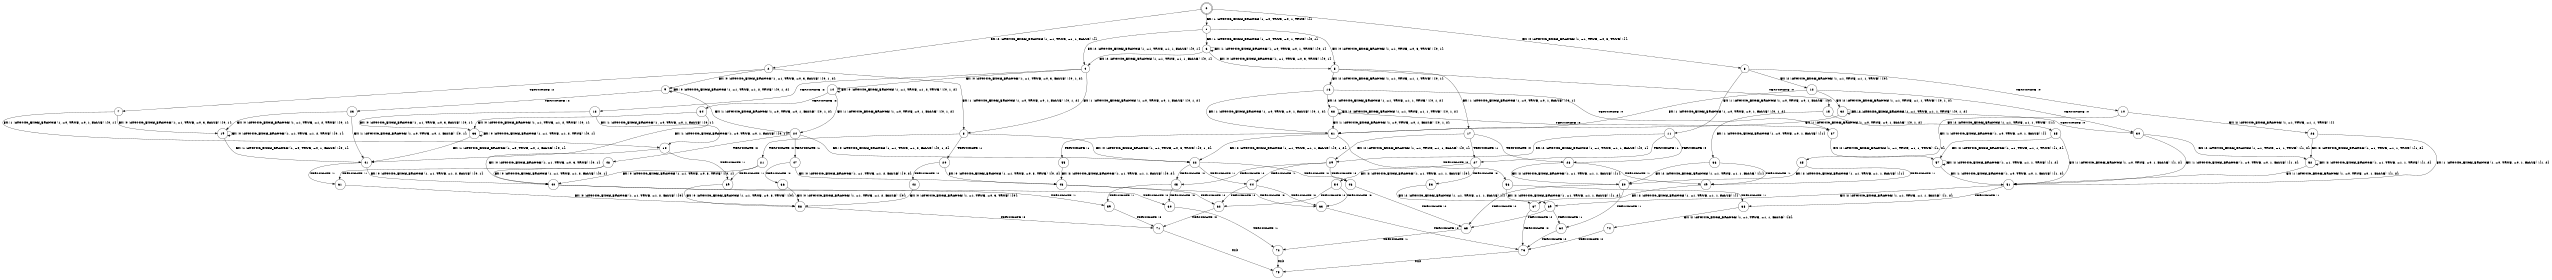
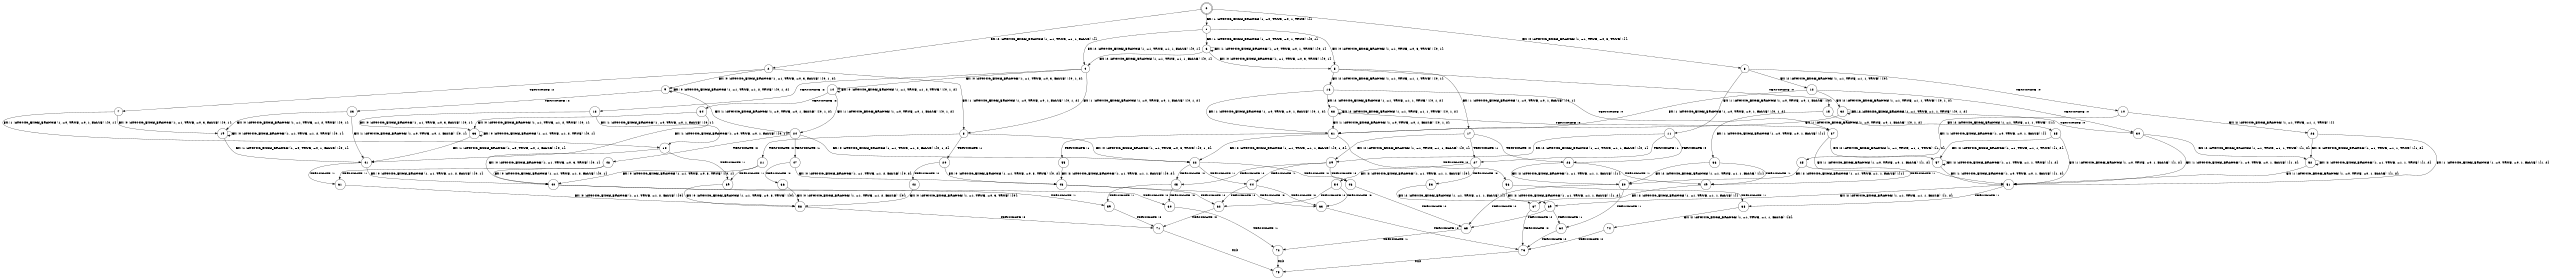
  digraph {
    node [shape=circle]
    0 [peripheries=2]
    1
    2
    3
    4
    5
    6
    7
    8
    9
    10
    11
    12
    13
    14
    15
    16
    17
    18
    19
    20
    21
    22
    23
    24
    25
    26
    27
    28
    29
    30
    31
    32
    33
    34
    35
    36
    37
    38
    39
    40
    41
    42
    43
    44
    45
    46
    47
    48
    49
    50
    51
    52
    53
    54
    55
    56
    57
    58
    59
    60
    61
    62
    63
    65
    66
    67
    64
    68
    69
    71
    72
    73
    74
    75
    0 -> 1 [label="EX !1 !ATOMIC_EXCH_BRANCH (1, +0, TRUE, +0, 1, TRUE) !{}"]
    0 -> 2 [label="EX !2 !ATOMIC_EXCH_BRANCH (1, +1, TRUE, +1, 1, FALSE) !{}"]
    0 -> 3 [label="EX !0 !ATOMIC_EXCH_BRANCH (1, +1, TRUE, +0, 3, TRUE) !{}"]
    1 -> 4 [label="EX !2 !ATOMIC_EXCH_BRANCH (1, +1, TRUE, +1, 1, FALSE) !{0, 1}"]
    1 -> 5 [label="EX !0 !ATOMIC_EXCH_BRANCH (1, +1, TRUE, +0, 3, TRUE) !{0, 1}"]
    1 -> 6 [label="EX !1 !ATOMIC_EXCH_BRANCH (1, +0, TRUE, +0, 1, TRUE) !{0, 1}"]
    2 -> 7 [label="TERMINATE !2"]
    2 -> 8 [label="EX !1 !ATOMIC_EXCH_BRANCH (1, +0, TRUE, +0, 1, FALSE) !{0, 1, 2}"]
    2 -> 9 [label="EX !0 !ATOMIC_EXCH_BRANCH (1, +1, TRUE, +0, 3, FALSE) !{0, 1, 2}"]
    3 -> 10 [label="TERMINATE !0"]
    3 -> 11 [label="EX !1 !ATOMIC_EXCH_BRANCH (1, +0, TRUE, +0, 1, FALSE) !{0}"]
    3 -> 12 [label="EX !2 !ATOMIC_EXCH_BRANCH (1, +1, TRUE, +1, 1, TRUE) !{0}"]
    4 -> 8 [label="EX !1 !ATOMIC_EXCH_BRANCH (1, +0, TRUE, +0, 1, FALSE) !{0, 1, 2}"]
    4 -> 13 [label="TERMINATE !2"]
    4 -> 14 [label="EX !0 !ATOMIC_EXCH_BRANCH (1, +1, TRUE, +0, 3, FALSE) !{0, 1, 2}"]
    5 -> 15 [label="TERMINATE !0"]
    5 -> 16 [label="EX !2 !ATOMIC_EXCH_BRANCH (1, +1, TRUE, +1, 1, TRUE) !{0, 1}"]
    5 -> 17 [label="EX !1 !ATOMIC_EXCH_BRANCH (1, +0, TRUE, +0, 1, FALSE) !{0, 1}"]
    6 -> 4 [label="EX !2 !ATOMIC_EXCH_BRANCH (1, +1, TRUE, +1, 1, FALSE) !{0, 1}"]
    6 -> 5 [label="EX !0 !ATOMIC_EXCH_BRANCH (1, +1, TRUE, +0, 3, TRUE) !{0, 1}"]
    6 -> 6 [label="EX !1 !ATOMIC_EXCH_BRANCH (1, +0, TRUE, +0, 1, TRUE) !{0, 1}"]
    7 -> 18 [label="EX !1 !ATOMIC_EXCH_BRANCH (1, +0, TRUE, +0, 1, FALSE) !{0, 1}"]
    7 -> 19 [label="EX !0 !ATOMIC_EXCH_BRANCH (1, +1, TRUE, +0, 3, FALSE) !{0, 1}"]
    8 -> 20 [label="TERMINATE !1"]
    8 -> 21 [label="TERMINATE !2"]
    8 -> 22 [label="EX !0 !ATOMIC_EXCH_BRANCH (1, +1, TRUE, +0, 3, TRUE) !{0, 1, 2}"]
    9 -> 9 [label="EX !0 !ATOMIC_EXCH_BRANCH (1, +1, TRUE, +1, 2, TRUE) !{0, 1, 2}"]
    9 -> 23 [label="TERMINATE !2"]
    9 -> 24 [label="EX !1 !ATOMIC_EXCH_BRANCH (1, +0, TRUE, +0, 1, FALSE) !{0, 1, 2}"]
    10 -> 25 [label="EX !1 !ATOMIC_EXCH_BRANCH (1, +0, TRUE, +0, 1, FALSE) !{}"]
    10 -> 26 [label="EX !2 !ATOMIC_EXCH_BRANCH (1, +1, TRUE, +1, 1, TRUE) !{}"]
    11 -> 27 [label="TERMINATE !1"]
    11 -> 28 [label="TERMINATE !0"]
    11 -> 29 [label="EX !2 !ATOMIC_EXCH_BRANCH (1, +1, TRUE, +1, 1, FALSE) !{0, 1}"]
    12 -> 30 [label="TERMINATE !0"]
    12 -> 31 [label="EX !1 !ATOMIC_EXCH_BRANCH (1, +0, TRUE, +0, 1, FALSE) !{0, 1, 2}"]
    12 -> 32 [label="EX !2 !ATOMIC_EXCH_BRANCH (1, +1, TRUE, +1, 1, TRUE) !{0, 1, 2}"]
    13 -> 18 [label="EX !1 !ATOMIC_EXCH_BRANCH (1, +0, TRUE, +0, 1, FALSE) !{0, 1}"]
    13 -> 33 [label="EX !0 !ATOMIC_EXCH_BRANCH (1, +1, TRUE, +0, 3, FALSE) !{0, 1}"]
    14 -> 14 [label="EX !0 !ATOMIC_EXCH_BRANCH (1, +1, TRUE, +1, 2, TRUE) !{0, 1, 2}"]
    14 -> 24 [label="EX !1 !ATOMIC_EXCH_BRANCH (1, +0, TRUE, +0, 1, FALSE) !{0, 1, 2}"]
    14 -> 34 [label="TERMINATE !2"]
    15 -> 35 [label="EX !2 !ATOMIC_EXCH_BRANCH (1, +1, TRUE, +1, 1, TRUE) !{1}"]
    15 -> 36 [label="EX !1 !ATOMIC_EXCH_BRANCH (1, +0, TRUE, +0, 1, FALSE) !{1}"]
    16 -> 31 [label="EX !1 !ATOMIC_EXCH_BRANCH (1, +0, TRUE, +0, 1, FALSE) !{0, 1, 2}"]
    16 -> 37 [label="TERMINATE !0"]
    16 -> 38 [label="EX !2 !ATOMIC_EXCH_BRANCH (1, +1, TRUE, +1, 1, TRUE) !{0, 1, 2}"]
    17 -> 27 [label="TERMINATE !1"]
    17 -> 28 [label="TERMINATE !0"]
    17 -> 29 [label="EX !2 !ATOMIC_EXCH_BRANCH (1, +1, TRUE, +1, 1, FALSE) !{0, 1}"]
    18 -> 39 [label="TERMINATE !1"]
    18 -> 40 [label="EX !0 !ATOMIC_EXCH_BRANCH (1, +1, TRUE, +0, 3, TRUE) !{0, 1}"]
    19 -> 19 [label="EX !0 !ATOMIC_EXCH_BRANCH (1, +1, TRUE, +1, 2, TRUE) !{0, 1}"]
    19 -> 41 [label="EX !1 !ATOMIC_EXCH_BRANCH (1, +0, TRUE, +0, 1, FALSE) !{0, 1}"]
    20 -> 42 [label="TERMINATE !2"]
    20 -> 43 [label="EX !0 !ATOMIC_EXCH_BRANCH (1, +1, TRUE, +0, 3, TRUE) !{0, 2}"]
    21 -> 39 [label="TERMINATE !1"]
    21 -> 40 [label="EX !0 !ATOMIC_EXCH_BRANCH (1, +1, TRUE, +0, 3, TRUE) !{0, 1}"]
    22 -> 44 [label="TERMINATE !1"]
    22 -> 45 [label="TERMINATE !2"]
    22 -> 46 [label="TERMINATE !0"]
    23 -> 19 [label="EX !0 !ATOMIC_EXCH_BRANCH (1, +1, TRUE, +1, 2, TRUE) !{0, 1}"]
    23 -> 41 [label="EX !1 !ATOMIC_EXCH_BRANCH (1, +0, TRUE, +0, 1, FALSE) !{0, 1}"]
    24 -> 22 [label="EX !0 !ATOMIC_EXCH_BRANCH (1, +1, TRUE, +1, 2, FALSE) !{0, 1, 2}"]
    24 -> 47 [label="TERMINATE !1"]
    24 -> 48 [label="TERMINATE !2"]
    25 -> 49 [label="TERMINATE !1"]
    25 -> 50 [label="EX !2 !ATOMIC_EXCH_BRANCH (1, +1, TRUE, +1, 1, FALSE) !{1}"]
    26 -> 51 [label="EX !1 !ATOMIC_EXCH_BRANCH (1, +0, TRUE, +0, 1, FALSE) !{1, 2}"]
    26 -> 52 [label="EX !2 !ATOMIC_EXCH_BRANCH (1, +1, TRUE, +1, 1, TRUE) !{1, 2}"]
    27 -> 53 [label="TERMINATE !0"]
    27 -> 54 [label="EX !2 !ATOMIC_EXCH_BRANCH (1, +1, TRUE, +1, 1, FALSE) !{0}"]
    28 -> 49 [label="TERMINATE !1"]
    28 -> 50 [label="EX !2 !ATOMIC_EXCH_BRANCH (1, +1, TRUE, +1, 1, FALSE) !{1}"]
    29 -> 44 [label="TERMINATE !1"]
    29 -> 45 [label="TERMINATE !2"]
    29 -> 46 [label="TERMINATE !0"]
    30 -> 51 [label="EX !1 !ATOMIC_EXCH_BRANCH (1, +0, TRUE, +0, 1, FALSE) !{1, 2}"]
    30 -> 52 [label="EX !2 !ATOMIC_EXCH_BRANCH (1, +1, TRUE, +1, 1, TRUE) !{1, 2}"]
    31 -> 22 [label="EX !2 !ATOMIC_EXCH_BRANCH (1, +1, TRUE, +1, 1, FALSE) !{0, 1, 2}"]
    31 -> 55 [label="TERMINATE !1"]
    31 -> 56 [label="TERMINATE !0"]
    32 -> 30 [label="TERMINATE !0"]
    32 -> 31 [label="EX !1 !ATOMIC_EXCH_BRANCH (1, +0, TRUE, +0, 1, FALSE) !{0, 1, 2}"]
    32 -> 32 [label="EX !2 !ATOMIC_EXCH_BRANCH (1, +1, TRUE, +1, 1, TRUE) !{0, 1, 2}"]
    33 -> 33 [label="EX !0 !ATOMIC_EXCH_BRANCH (1, +1, TRUE, +1, 2, TRUE) !{0, 1}"]
    33 -> 41 [label="EX !1 !ATOMIC_EXCH_BRANCH (1, +0, TRUE, +0, 1, FALSE) !{0, 1}"]
    34 -> 33 [label="EX !0 !ATOMIC_EXCH_BRANCH (1, +1, TRUE, +1, 2, TRUE) !{0, 1}"]
    34 -> 41 [label="EX !1 !ATOMIC_EXCH_BRANCH (1, +0, TRUE, +0, 1, FALSE) !{0, 1}"]
    35 -> 51 [label="EX !1 !ATOMIC_EXCH_BRANCH (1, +0, TRUE, +0, 1, FALSE) !{1, 2}"]
    35 -> 57 [label="EX !2 !ATOMIC_EXCH_BRANCH (1, +1, TRUE, +1, 1, TRUE) !{1, 2}"]
    36 -> 49 [label="TERMINATE !1"]
    36 -> 50 [label="EX !2 !ATOMIC_EXCH_BRANCH (1, +1, TRUE, +1, 1, FALSE) !{1}"]
+   37 -> 51 [label="EX !1 !ATOMIC_EXCH_BRANCH (1, +0, TRUE, +0, 1, FALSE) !{1, 2}"]
    37 -> 57 [label="EX !2 !ATOMIC_EXCH_BRANCH (1, +1, TRUE, +1, 1, TRUE) !{1, 2}"]
    38 -> 31 [label="EX !1 !ATOMIC_EXCH_BRANCH (1, +0, TRUE, +0, 1, FALSE) !{0, 1, 2}"]
    38 -> 37 [label="TERMINATE !0"]
    38 -> 38 [label="EX !2 !ATOMIC_EXCH_BRANCH (1, +1, TRUE, +1, 1, TRUE) !{0, 1, 2}"]
    39 -> 58 [label="EX !0 !ATOMIC_EXCH_BRANCH (1, +1, TRUE, +0, 3, TRUE) !{0}"]
    40 -> 59 [label="TERMINATE !1"]
    40 -> 60 [label="TERMINATE !0"]
    41 -> 40 [label="EX !0 !ATOMIC_EXCH_BRANCH (1, +1, TRUE, +1, 2, FALSE) !{0, 1}"]
    41 -> 61 [label="TERMINATE !1"]
    42 -> 58 [label="EX !0 !ATOMIC_EXCH_BRANCH (1, +1, TRUE, +0, 3, TRUE) !{0}"]
    43 -> 62 [label="TERMINATE !2"]
    43 -> 63 [label="TERMINATE !0"]
    44 -> 62 [label="TERMINATE !2"]
    44 -> 63 [label="TERMINATE !0"]
    45 -> 59 [label="TERMINATE !1"]
    45 -> 60 [label="TERMINATE !0"]
    46 -> 65 [label="TERMINATE !2"]
    47 -> 43 [label="EX !0 !ATOMIC_EXCH_BRANCH (1, +1, TRUE, +1, 2, FALSE) !{0, 2}"]
    47 -> 66 [label="TERMINATE !2"]
    48 -> 40 [label="EX !0 !ATOMIC_EXCH_BRANCH (1, +1, TRUE, +1, 2, FALSE) !{0, 1}"]
    48 -> 61 [label="TERMINATE !1"]
    49 -> 67 [label="EX !2 !ATOMIC_EXCH_BRANCH (1, +1, TRUE, +1, 1, FALSE) !{}"]
    50 -> 65 [label="TERMINATE !2"]
    50 -> 64 [label="TERMINATE !1"]
    51 -> 68 [label="TERMINATE !1"]
    51 -> 69 [label="EX !2 !ATOMIC_EXCH_BRANCH (1, +1, TRUE, +1, 1, FALSE) !{1, 2}"]
    52 -> 51 [label="EX !1 !ATOMIC_EXCH_BRANCH (1, +0, TRUE, +0, 1, FALSE) !{1, 2}"]
    52 -> 52 [label="EX !2 !ATOMIC_EXCH_BRANCH (1, +1, TRUE, +1, 1, TRUE) !{1, 2}"]
    53 -> 67 [label="EX !2 !ATOMIC_EXCH_BRANCH (1, +1, TRUE, +1, 1, FALSE) !{}"]
    54 -> 62 [label="TERMINATE !2"]
    54 -> 63 [label="TERMINATE !0"]
    55 -> 43 [label="EX !2 !ATOMIC_EXCH_BRANCH (1, +1, TRUE, +1, 1, FALSE) !{0, 2}"]
    56 -> 68 [label="TERMINATE !1"]
    56 -> 69 [label="EX !2 !ATOMIC_EXCH_BRANCH (1, +1, TRUE, +1, 1, FALSE) !{1, 2}"]
    57 -> 51 [label="EX !1 !ATOMIC_EXCH_BRANCH (1, +0, TRUE, +0, 1, FALSE) !{1, 2}"]
    57 -> 57 [label="EX !2 !ATOMIC_EXCH_BRANCH (1, +1, TRUE, +1, 1, TRUE) !{1, 2}"]
    58 -> 71 [label="TERMINATE !0"]
    59 -> 71 [label="TERMINATE !0"]
    60 -> 72 [label="TERMINATE !1"]
    61 -> 58 [label="EX !0 !ATOMIC_EXCH_BRANCH (1, +1, TRUE, +1, 2, FALSE) !{0}"]
    62 -> 71 [label="TERMINATE !0"]
    63 -> 73 [label="TERMINATE !2"]
    65 -> 72 [label="TERMINATE !1"]
    66 -> 58 [label="EX !0 !ATOMIC_EXCH_BRANCH (1, +1, TRUE, +1, 2, FALSE) !{0}"]
    67 -> 73 [label="TERMINATE !2"]
    64 -> 73 [label="TERMINATE !2"]
    68 -> 74 [label="EX !2 !ATOMIC_EXCH_BRANCH (1, +1, TRUE, +1, 1, FALSE) !{2}"]
    69 -> 65 [label="TERMINATE !2"]
    69 -> 64 [label="TERMINATE !1"]
    71 -> 75 [label=exit]
    72 -> 75 [label=exit]
    73 -> 75 [label=exit]
    74 -> 73 [label="TERMINATE !2"]
  }
